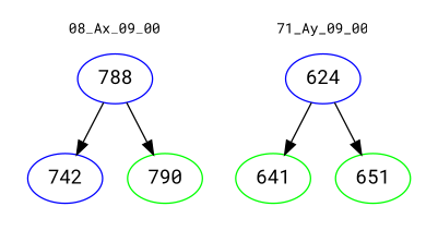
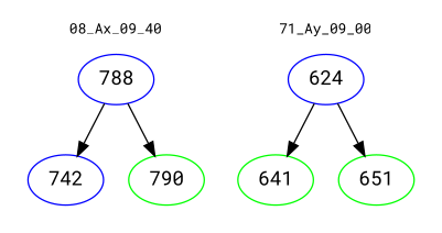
  digraph {
    fontname="Roboto Mono"
    node [color=blue fontname="Roboto Mono"]
    edge [color=black fontname="Roboto Mono"]
    n1 [label=788]
    n2 [label=742]
    n3 [color=green label=790]
    n4 [label=624]
    n5 [color=green label=641]
    n6 [color=green label=651]
    subgraph cluster_1 {
      color=white
      fontsize=10
-     label="08_Ax_09_00"
+     label="08_Ax_09_40"
      n1
      n2
      n3
    }
    subgraph cluster_2 {
      color=white
      fontsize=10
      label="71_Ay_09_00"
      n4
      n5
      n6
    }
    n1 -> n2
    n1 -> n3
    n4 -> n5
    n4 -> n6
  }
